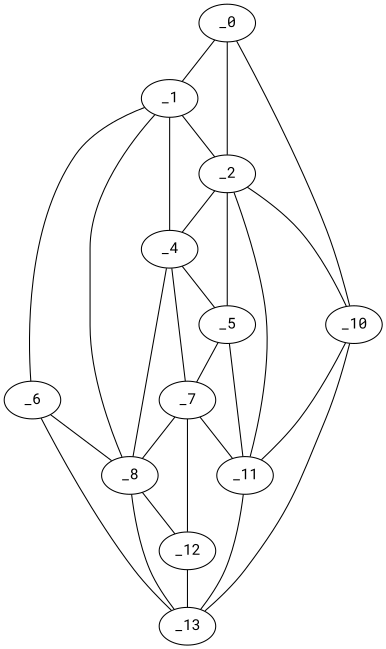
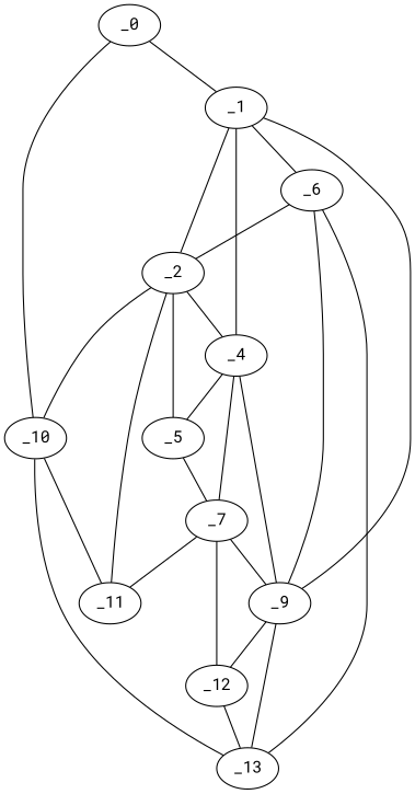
  graph {
    fontname="Roboto Mono"
    node [fontname="Roboto Mono" x=86]
    edge [fontname="Roboto Mono" valence=2]
    _0 [x=45 y=7]
    _1 [x=57 y=99]
    _2 [x=59 y=78]
    _10 [y=56]
    _4 [x=68 y=88]
    _6 [x=74 y=121]
-   _9 [x=82 y=106 label=_8]
+   _9 [x=82 y=106]
    _5 [x=71 y=84]
    _11 [y=61]
    _13 [x=89 y=116]
    _7 [x=75 y=87]
    _12 [x=87 y=108]
    _0 -- _1 [valence=1]
-   _0 -- _2
+   _6 -- _2
    _0 -- _10
    _1 -- _2
    _1 -- _4
    _1 -- _6 [valence=1]
    _1 -- _9 [valence=1]
    _2 -- _10
    _2 -- _4
    _2 -- _5
    _2 -- _11 [valence=1]
    _10 -- _11
    _10 -- _13 [valence=1]
    _4 -- _9
    _4 -- _5
    _4 -- _7
    _6 -- _9 [valence=1]
    _6 -- _13 [valence=1]
    _9 -- _13 [valence=1]
    _9 -- _12
-   _5 -- _11
    _5 -- _7
-   _11 -- _13 [valence=1]
    _7 -- _9 [valence=1]
    _7 -- _11
    _7 -- _12
    _12 -- _13
  }
